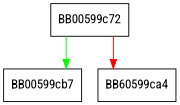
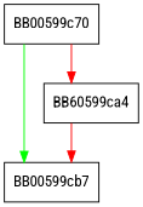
  digraph {
    fontname="Roboto Condensed"
    splines=ortho
    node [fontname="Roboto Condensed" shape=box]
    edge [color=red fontname="Roboto Condensed"]
-   BB00599c70 [label=BB00599c72]
+   BB00599c70
    BB00599cb7
    n3 [label=BB60599ca4]
    BB00599c70 -> BB00599cb7 [color=green]
    BB00599c70 -> n3
+   n3 -> BB00599cb7
  }
